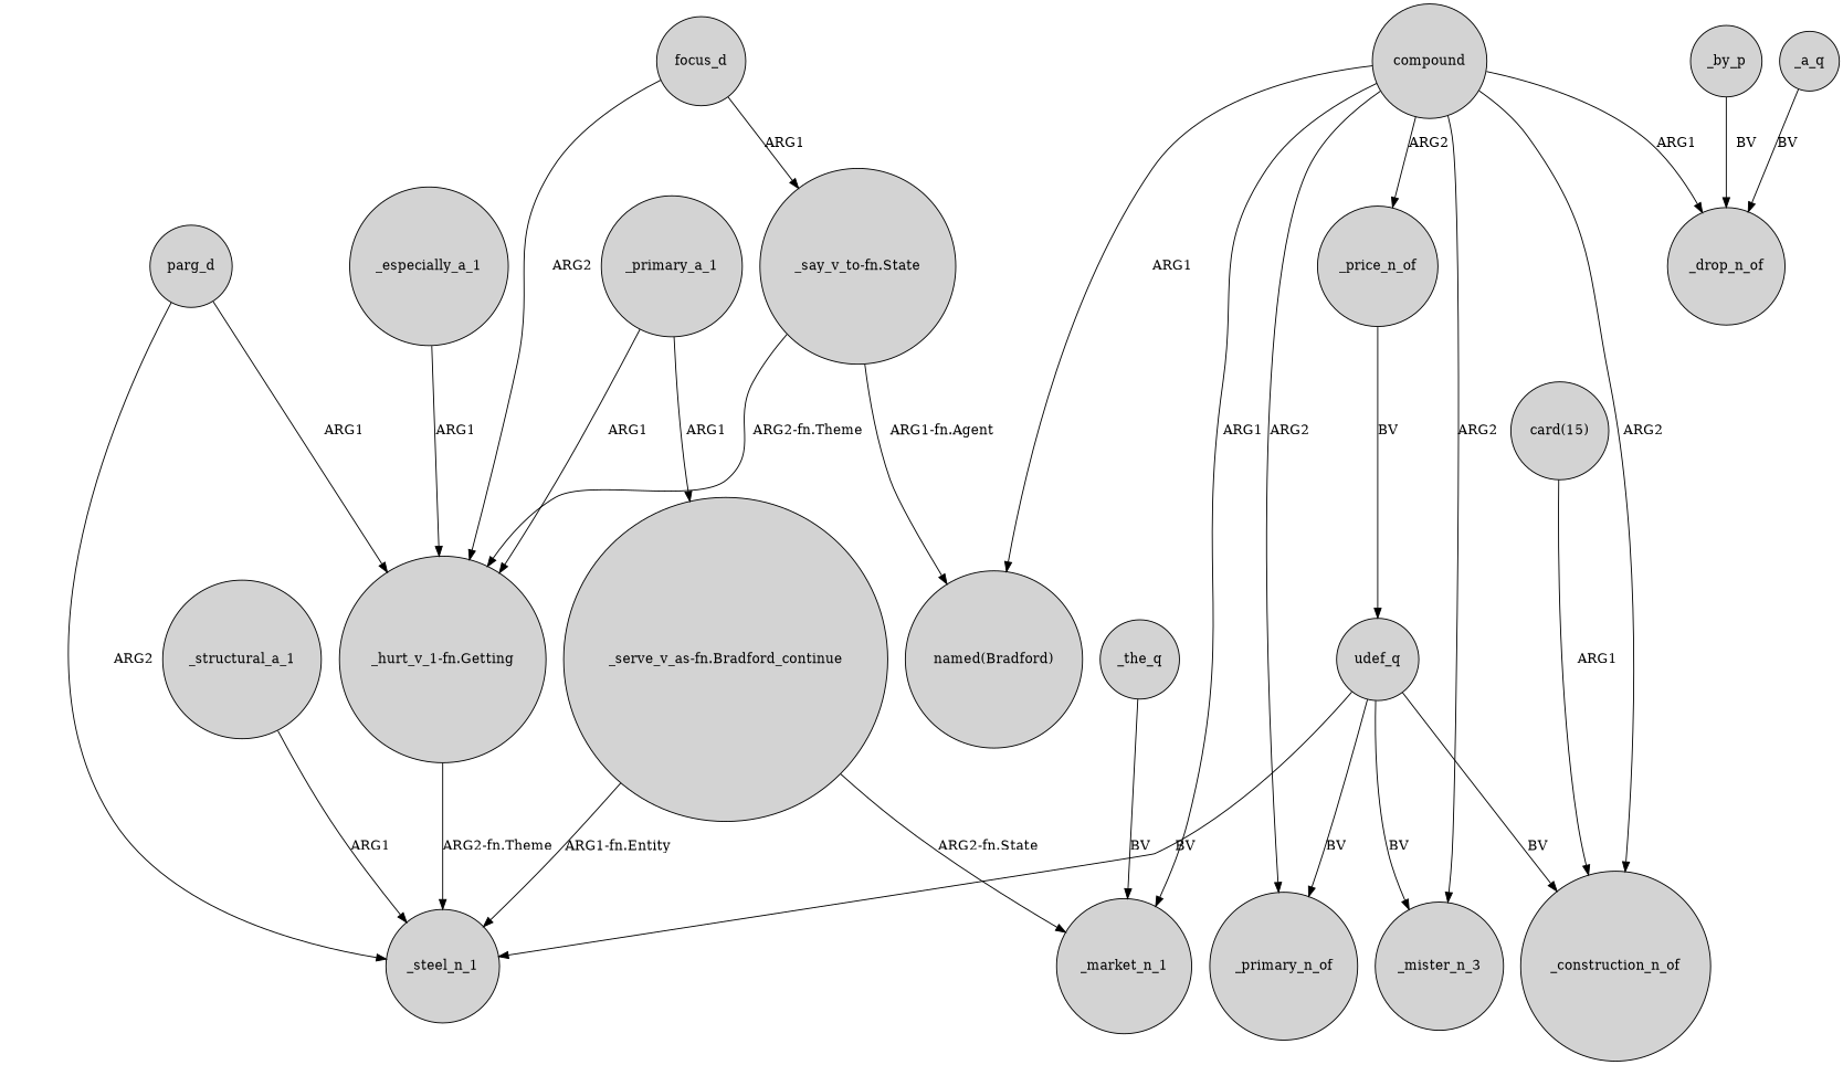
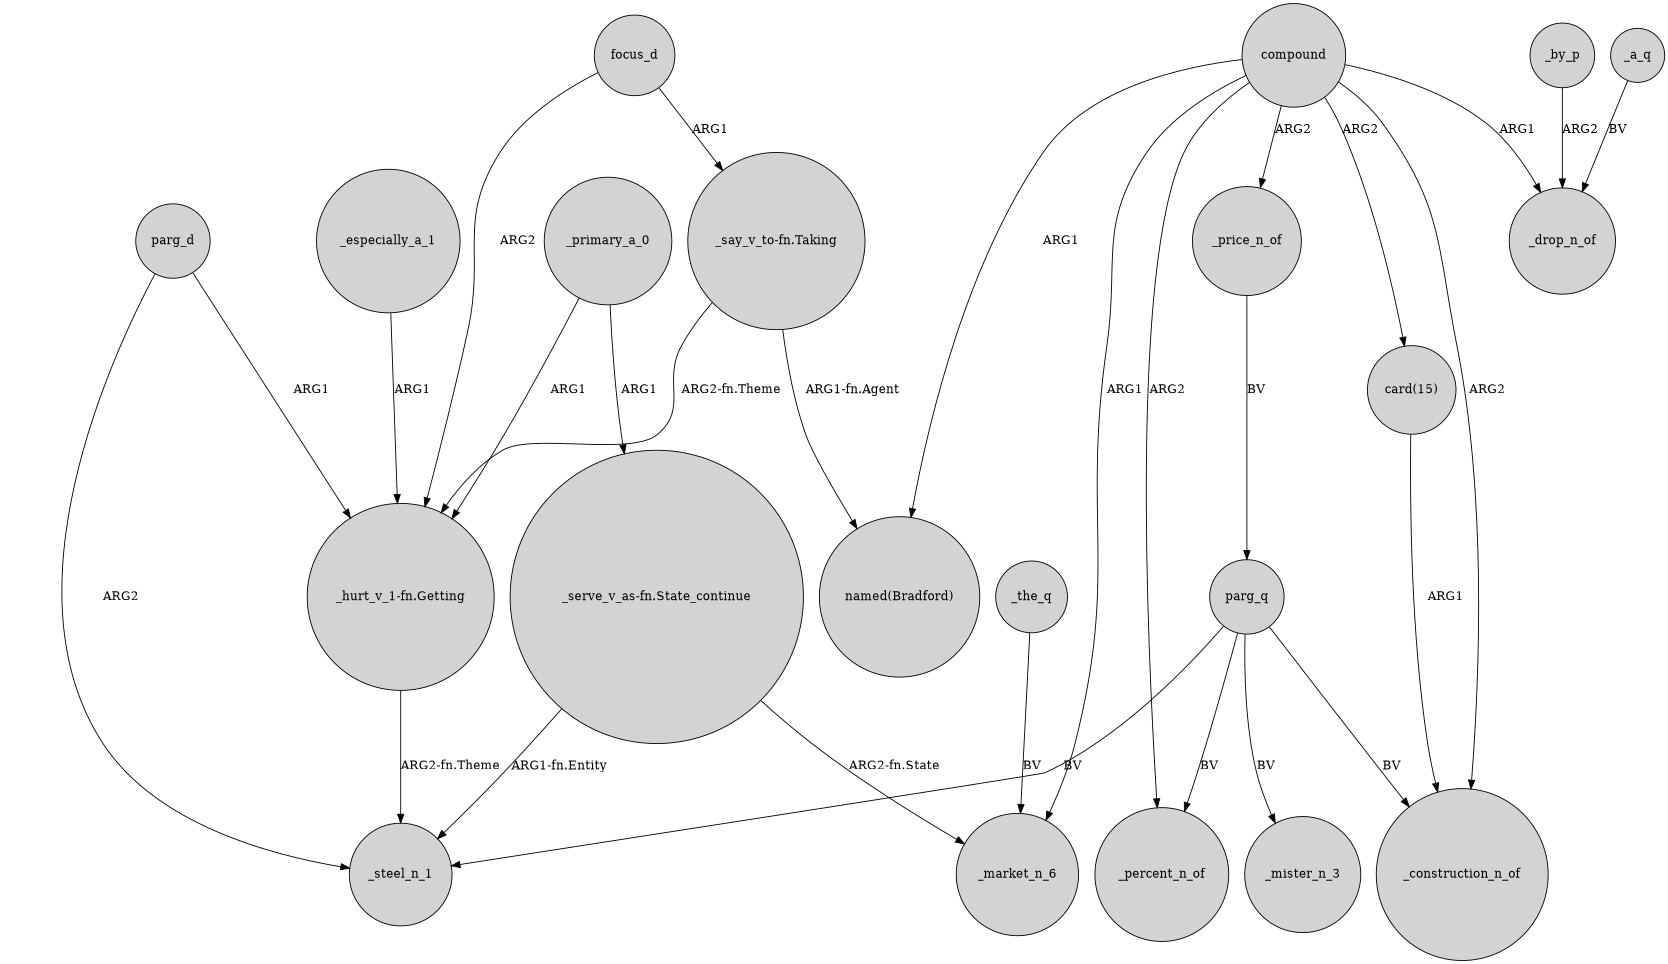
  digraph {
    node [shape=circle style=filled]
    parg_d
    _steel_n_1
    "_hurt_v_1-fn.Getting"
    n4 [label=_mister_n_3]
    compound
    "named(Bradford)"
    _price_n_of
-   _market_n_1
+   _market_n_1 [label=_market_n_6]
    _construction_n_of
    _drop_n_of
-   _percent_n_of [label=_primary_n_of]
-   udef_q
-   "_say_v_to-fn.Taking" [label="_say_v_to-fn.State"]
+   _percent_n_of
+   udef_q [label=parg_q]
+   "_say_v_to-fn.Taking"
    focus_d
-   _primary_a_1
-   "_serve_v_as-fn.State_continue" [label="_serve_v_as-fn.Bradford_continue"]
+   _primary_a_1 [label=_primary_a_0]
+   "_serve_v_as-fn.State_continue"
    _by_p
    _the_q
    "card(15)"
    _a_q
-   _structural_a_1
    _especially_a_1
    parg_d -> _steel_n_1 [label=ARG2]
    parg_d -> "_hurt_v_1-fn.Getting" [label=ARG1]
    "_hurt_v_1-fn.Getting" -> _steel_n_1 [label="ARG2-fn.Theme"]
-   compound -> n4 [label=ARG2]
+   compound -> "card(15)" [label=ARG2]
    compound -> "named(Bradford)" [label=ARG1]
    compound -> _price_n_of [label=ARG2]
    compound -> _market_n_1 [label=ARG1]
    compound -> _construction_n_of [label=ARG2]
    compound -> _drop_n_of [label=ARG1]
    compound -> _percent_n_of [label=ARG2]
    _price_n_of -> udef_q [label=BV]
    udef_q -> _steel_n_1 [label=BV]
    udef_q -> n4 [label=BV]
    udef_q -> _construction_n_of [label=BV]
    udef_q -> _percent_n_of [label=BV]
    "_say_v_to-fn.Taking" -> "_hurt_v_1-fn.Getting" [label="ARG2-fn.Theme"]
    "_say_v_to-fn.Taking" -> "named(Bradford)" [label="ARG1-fn.Agent"]
    focus_d -> "_hurt_v_1-fn.Getting" [label=ARG2]
    focus_d -> "_say_v_to-fn.Taking" [label=ARG1]
    _primary_a_1 -> "_hurt_v_1-fn.Getting" [label=ARG1]
    _primary_a_1 -> "_serve_v_as-fn.State_continue" [label=ARG1]
    "_serve_v_as-fn.State_continue" -> _steel_n_1 [label="ARG1-fn.Entity"]
    "_serve_v_as-fn.State_continue" -> _market_n_1 [label="ARG2-fn.State"]
-   _by_p -> _drop_n_of [label=BV]
+   _by_p -> _drop_n_of [label=ARG2]
    _the_q -> _market_n_1 [label=BV]
    "card(15)" -> _construction_n_of [label=ARG1]
    _a_q -> _drop_n_of [label=BV]
-   _structural_a_1 -> _steel_n_1 [label=ARG1]
    _especially_a_1 -> "_hurt_v_1-fn.Getting" [label=ARG1]
  }
